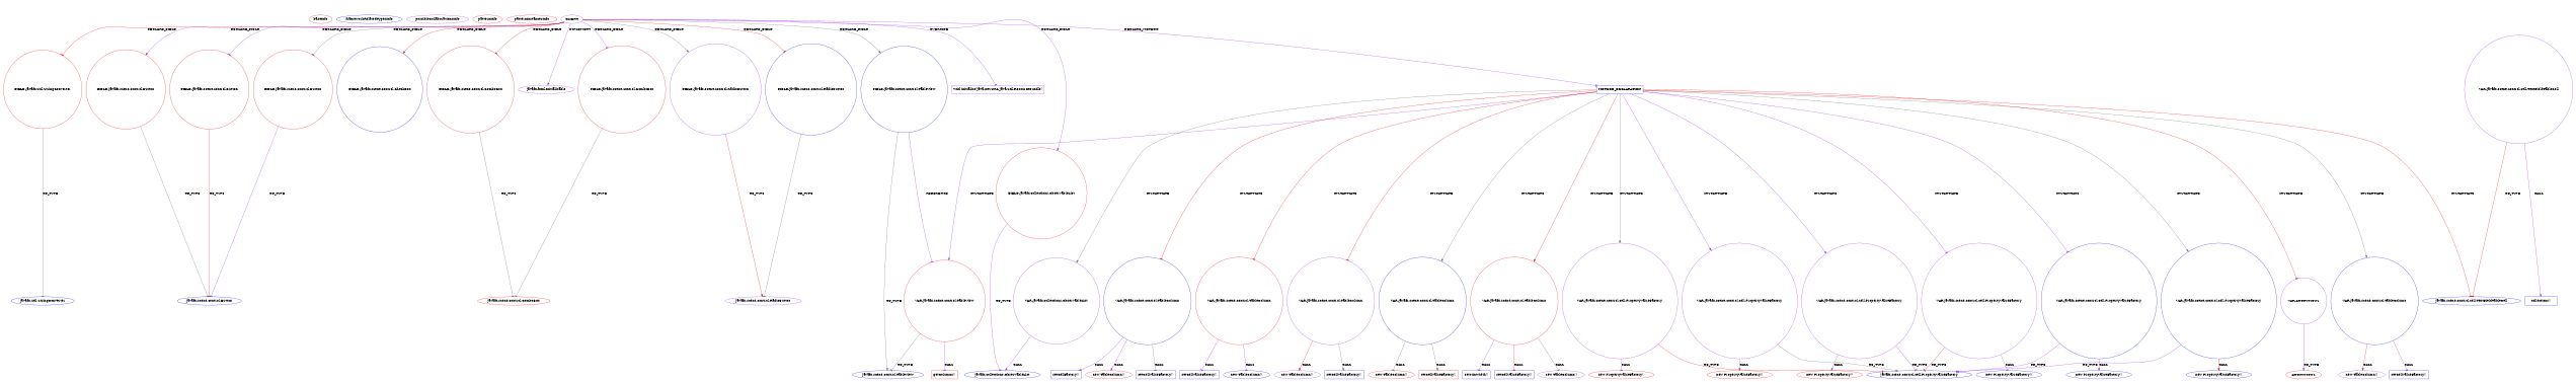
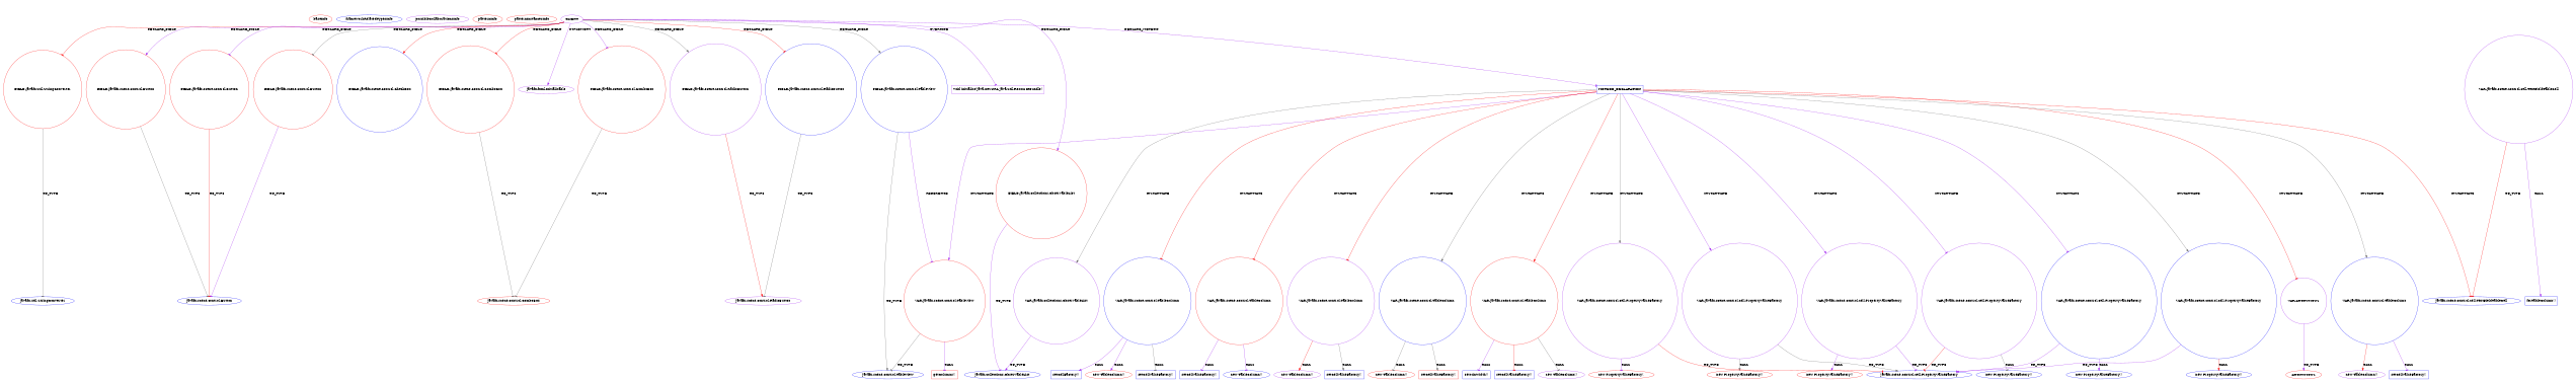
  digraph {
    node [color=blue isFrameworkType=false vertexType=VARIABLE_EXPRESION]
    edge [arrowhead=tee color=purple]
    baseInfo [category=pattern color=red graphId=3869 isAnonymous=false possibleRelation=false isFrameworkType="" vertexType=""]
    frameworkRelatedTypesInfo [0="javafx.fxml.Initializable" isFrameworkType="" vertexType=""]
    possibleCollaborationsInfo [color=purple isFrameworkType="" vertexType=""]
    patternInfo [color=red frequency=2.0 patternRootClient=0 isFrameworkType="" vertexType=""]
    patternInstancesInfo [0="bianconejo-CEFX~/bianconejo-CEFX/CEFX-master/src/cefx/CECommandeController.java~CECommandeController~2084" 1="bianconejo-CEFX~/bianconejo-CEFX/CEFX-master/src/cefx/CEPaiementAttenteController.java~CEPaiementAttenteController~2025" color=red isFrameworkType="" vertexType=""]
    n6 [color=red label="FIELD:javafx.util.StringConverter" shape=circle vertexType=FIELD_DECLARATION]
    n7 [label="javafx.util.StringConverter" vertexType=FRAMEWORK_CLASS_TYPE]
    n8 [color=purple label=CLIENT vertexType=ROOT_CLIENT_CLASS_DECLARATION]
    n9 [color=red label="FIELD:javafx.scene.control.Button" shape=circle vertexType=FIELD_DECLARATION]
    n10 [color=red label="FIELD:javafx.scene.control.Button" shape=circle vertexType=FIELD_DECLARATION]
    n11 [color=red label="FIELD:javafx.scene.control.Button" shape=circle vertexType=FIELD_DECLARATION]
    n12 [label="FIELD:javafx.scene.control.CheckBox" shape=circle vertexType=FIELD_DECLARATION]
    n13 [color=red label="FIELD:javafx.scene.control.ComboBox" shape=circle vertexType=FIELD_DECLARATION]
    n14 [color=purple label="javafx.fxml.Initializable" vertexType=FRAMEWORK_INTERFACE_TYPE]
    n15 [color=red label="FIELD:javafx.scene.control.ComboBox" shape=circle vertexType=FIELD_DECLARATION]
    n16 [color=red label="FIELD:javafx.collections.ObservableList" shape=circle vertexType=FIELD_DECLARATION]
    n17 [color=purple label="FIELD:javafx.scene.control.RadioButton" shape=circle vertexType=FIELD_DECLARATION]
    n18 [label="FIELD:javafx.scene.control.RadioButton" shape=circle vertexType=FIELD_DECLARATION]
    n19 [color=purple label="void initialize(java.net.URL,java.util.ResourceBundle)" shape=box vertexType=OVERRIDING_METHOD_DECLARATION]
    n20 [label="FIELD:javafx.scene.control.TableView" shape=circle vertexType=FIELD_DECLARATION]
    n21 [label=METHOD_DECLARATION shape=box vertexType=CLIENT_METHOD_DECLARATION]
    n22 [label="javafx.scene.control.Button" vertexType=FRAMEWORK_CLASS_TYPE]
    n23 [color=red label="javafx.scene.control.ComboBox" vertexType=FRAMEWORK_CLASS_TYPE]
    n24 [label="javafx.collections.ObservableList" vertexType=FRAMEWORK_INTERFACE_TYPE]
    n25 [color=purple label="javafx.scene.control.RadioButton" vertexType=FRAMEWORK_CLASS_TYPE]
    n26 [label="javafx.scene.control.TableView" vertexType=FRAMEWORK_CLASS_TYPE]
    n27 [color=red label="VAR:javafx.scene.control.TableView" shape=circle]
    n28 [color=purple label="VAR:javafx.scene.control.cell.PropertyValueFactory" shape=circle]
    n29 [color=purple label="VAR:javafx.scene.control.cell.PropertyValueFactory" shape=circle]
    n30 [label="VAR:javafx.scene.control.cell.PropertyValueFactory" shape=circle]
    n31 [color=purple label="VAR:javafx.scene.control.cell.PropertyValueFactory" shape=circle]
    n32 [label="VAR:javafx.scene.control.cell.PropertyValueFactory" shape=circle]
    n33 [color=purple label="VAR:javafx.scene.control.cell.PropertyValueFactory" shape=circle]
    n34 [color=purple label="VAR:ANONYMOUS" shape=circle]
    n35 [label="VAR:javafx.scene.control.TableColumn" shape=circle]
    n36 [label="VAR:javafx.scene.control.TableColumn" shape=circle]
    n37 [color=red label="VAR:javafx.scene.control.TableColumn" shape=circle]
    n38 [color=purple label="VAR:javafx.scene.control.TableColumn" shape=circle]
    n39 [label="VAR:javafx.scene.control.TableColumn" shape=circle]
    n40 [color=red label="VAR:javafx.scene.control.TableColumn" shape=circle]
    n41 [color=purple label="VAR:javafx.collections.ObservableList" shape=circle]
    n42 [label="javafx.scene.control.cell.TextFieldTableCell" vertexType=FRAMEWORK_CLASS_TYPE]
    n43 [color=red label="getColumns()" shape=box vertexType=INSIDE_CALL]
    n44 [color=red label="new PropertyValueFactory()" vertexType=CONSTRUCTOR_CALL]
    n45 [label="javafx.scene.control.cell.PropertyValueFactory" vertexType=FRAMEWORK_CLASS_TYPE]
    n46 [color=red label="new PropertyValueFactory()" vertexType=CONSTRUCTOR_CALL]
    n47 [label="new PropertyValueFactory()" vertexType=CONSTRUCTOR_CALL]
    n48 [color=red label="new PropertyValueFactory()" vertexType=CONSTRUCTOR_CALL]
    n49 [label="new PropertyValueFactory()" vertexType=CONSTRUCTOR_CALL]
    n50 [label="new PropertyValueFactory()" vertexType=CONSTRUCTOR_CALL]
    n51 [color=red label=ANONYMOUS vertexType=REFERENCE_ANONYMOUS_DECLARATION]
    n52 [color=purple label="VAR:javafx.scene.control.cell.TextFieldTableCell" shape=circle]
-   n53 [label="collections()" shape=box vertexType=INSIDE_CALL]
+   n53 [label="forTableColumn()" shape=box vertexType=INSIDE_CALL]
    n54 [color=purple label="new TableColumn()" vertexType=CONSTRUCTOR_CALL]
    n55 [label="setCellValueFactory()" shape=box vertexType=INSIDE_CALL]
    n56 [color=red label="new TableColumn()" vertexType=CONSTRUCTOR_CALL]
    n57 [label="setCellValueFactory()" shape=box vertexType=INSIDE_CALL]
    n58 [label="setCellFactory()" shape=box vertexType=INSIDE_CALL]
    n59 [label="new TableColumn()" vertexType=CONSTRUCTOR_CALL]
    n60 [label="setCellValueFactory()" shape=box vertexType=INSIDE_CALL]
    n61 [color=purple label="new TableColumn()" vertexType=CONSTRUCTOR_CALL]
    n62 [label="setCellValueFactory()" shape=box vertexType=INSIDE_CALL]
    n63 [color=red label="new TableColumn()" vertexType=CONSTRUCTOR_CALL]
    n64 [color=red label="setCellValueFactory()" shape=box vertexType=INSIDE_CALL]
    n65 [color=purple label="new TableColumn()" vertexType=CONSTRUCTOR_CALL]
    n66 [label="setMinWidth()" shape=box vertexType=INSIDE_CALL]
    n67 [label="setCellValueFactory()" shape=box vertexType=INSIDE_CALL]
    n6 -> n7 [color=gray40 label=OF_TYPE]
    n8 -> n6 [color=red label=DECLARE_FIELD]
    n8 -> n9 [arrowhead=normal label=DECLARE_FIELD]
    n8 -> n10 [label=DECLARE_FIELD]
    n8 -> n11 [color=gray40 label=DECLARE_FIELD]
    n8 -> n12 [arrowhead=normal color=red label=DECLARE_FIELD]
    n8 -> n13 [label=DECLARE_FIELD]
    n8 -> n14 [arrowhead=normal label=IMPLEMENT]
    n8 -> n15 [color=red label=DECLARE_FIELD]
    n8 -> n16 [arrowhead=normal label=DECLARE_FIELD]
    n8 -> n17 [arrowhead=normal color=gray40 label=DECLARE_FIELD]
    n8 -> n18 [color=red label=DECLARE_FIELD]
    n8 -> n19 [label=OVERRIDE]
    n8 -> n20 [arrowhead=normal color=gray40 label=DECLARE_FIELD]
    n8 -> n21 [label=DECLARE_METHOD]
    n9 -> n22 [color=gray40 label=OF_TYPE]
    n10 -> n22 [color=red label=OF_TYPE]
    n11 -> n22 [label=OF_TYPE]
    n13 -> n23 [color=gray40 label=OF_TYPE]
    n15 -> n23 [color=gray40 label=OF_TYPE]
    n16 -> n24 [label=OF_TYPE]
    n17 -> n25 [arrowhead=normal color=red label=OF_TYPE]
    n18 -> n25 [color=gray40 label=OF_TYPE]
    n20 -> n26 [arrowhead=normal color=gray40 label=OF_TYPE]
    n20 -> n27 [label=REFERENCE]
    n21 -> n27 [arrowhead=normal label=INSTANTIATE]
    n21 -> n28 [arrowhead=normal label=INSTANTIATE]
    n21 -> n29 [arrowhead=normal color=gray40 label=INSTANTIATE]
    n21 -> n30 [label=INSTANTIATE]
    n21 -> n31 [arrowhead=normal label=INSTANTIATE]
    n21 -> n32 [arrowhead=normal color=gray40 label=INSTANTIATE]
    n21 -> n33 [label=INSTANTIATE]
    n21 -> n34 [color=red label=INSTANTIATE]
    n21 -> n35 [arrowhead=normal color=gray40 label=INSTANTIATE]
    n21 -> n36 [color=red label=INSTANTIATE]
    n21 -> n37 [color=red label=INSTANTIATE]
    n21 -> n38 [color=red label=INSTANTIATE]
    n21 -> n39 [arrowhead=normal color=gray40 label=INSTANTIATE]
    n21 -> n40 [arrowhead=normal color=red label=INSTANTIATE]
    n21 -> n41 [arrowhead=normal color=gray40 label=INSTANTIATE]
    n21 -> n42 [color=red label=INSTANTIATE]
    n27 -> n26 [color=gray40 label=OF_TYPE]
    n27 -> n43 [label=CALL]
    n28 -> n44 [arrowhead=normal color=gray40 label=CALL]
    n28 -> n45 [arrowhead=normal color=gray40 label=OF_TYPE]
    n29 -> n45 [color=red label=OF_TYPE]
    n29 -> n46 [label=CALL]
    n30 -> n45 [arrowhead=normal label=OF_TYPE]
    n30 -> n47 [arrowhead=normal label=CALL]
    n31 -> n45 [label=OF_TYPE]
    n31 -> n48 [arrowhead=normal label=CALL]
    n32 -> n45 [label=OF_TYPE]
    n32 -> n49 [arrowhead=normal color=red label=CALL]
    n33 -> n45 [color=red label=OF_TYPE]
    n33 -> n50 [color=gray40 label=CALL]
    n34 -> n51 [arrowhead=normal label=OF_TYPE]
    n35 -> n54 [arrowhead=normal color=red label=CALL]
    n35 -> n55 [label=CALL]
    n36 -> n56 [arrowhead=normal label=CALL]
    n36 -> n57 [color=gray40 label=CALL]
    n36 -> n58 [arrowhead=normal label=CALL]
    n37 -> n59 [label=CALL]
    n37 -> n60 [label=CALL]
    n38 -> n61 [arrowhead=normal color=red label=CALL]
    n38 -> n62 [arrowhead=normal color=gray40 label=CALL]
    n39 -> n63 [color=gray40 label=CALL]
    n39 -> n64 [arrowhead=normal color=gray40 label=CALL]
    n40 -> n65 [color=gray40 label=CALL]
    n40 -> n66 [label=CALL]
    n40 -> n67 [color=red label=CALL]
-   n41 -> n24 [arrowhead=normal label=CALL]
+   n41 -> n24 [arrowhead=normal label=OF_TYPE]
    n52 -> n42 [color=red label=OF_TYPE]
    n52 -> n53 [arrowhead=normal label=CALL]
  }
